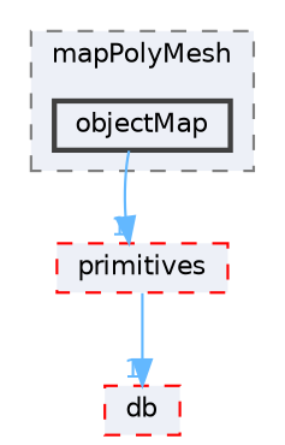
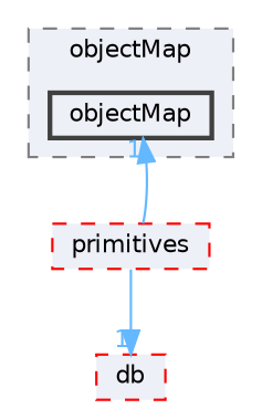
  digraph {
    compound=true
    node [color=red fillcolor="#edf0f7" fontname=Helvetica fontsize=10 shape=box style="filled,dashed"]
    edge [color=steelblue1 fontcolor=steelblue1 fontname=Helvetica fontsize=10 headlabel=1 labeldistance=1.5 labelfontname=Helvetica labelfontsize=10]
    n1 [color=grey25 height=0.2 label=objectMap style="filled,bold" width=0.4]
    n2 [height=0.2 label=primitives width=0.4]
    n3 [height=0.2 label=db width=0.4]
    subgraph cluster_1 {
      bgcolor="#edf0f7"
      fontname=Helvetica
      fontsize=10
-     label=mapPolyMesh
+     label=objectMap
      pencolor=grey50
      style="filled,dashed"
      n1
    }
-   n1 -> n2
+   n2 -> n1
    n2 -> n3
  }
